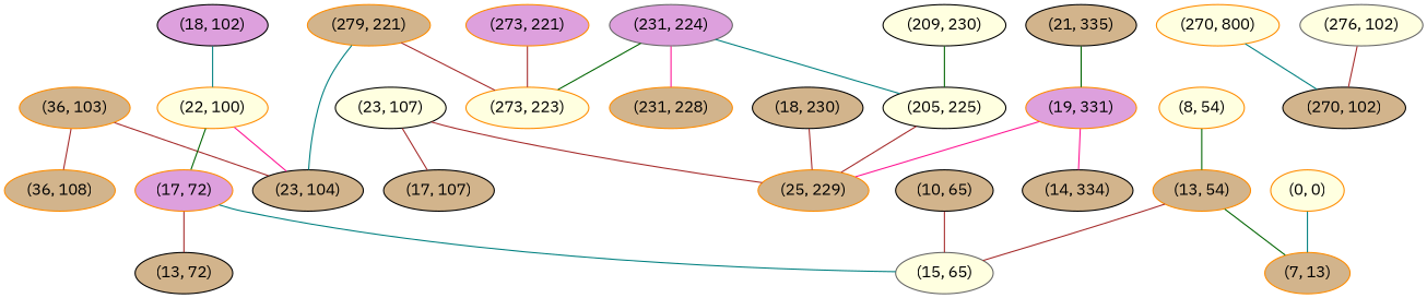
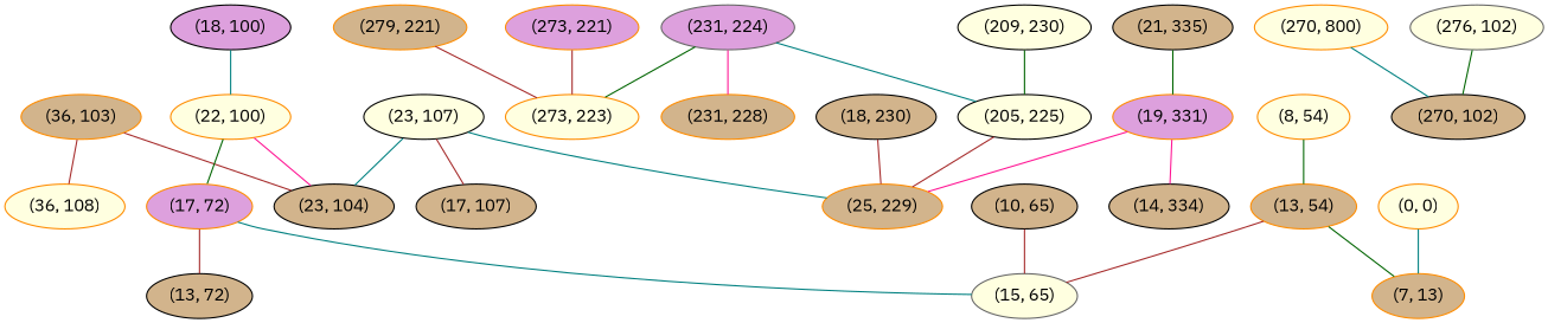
  graph {
    fontname="IBM Plex Sans"
    node [color=darkorange fillcolor=tan fontname="IBM Plex Sans" style=filled]
    edge [color=brown fontname="IBM Plex Sans" weight=1]
    "(36, 103)"
-   "(36, 108)"
+   "(36, 108)" [fillcolor=lightyellow]
    "(23, 104)" [color=black]
    "(270, 102)" [color=black]
    "(209, 230)" [color=black fillcolor=lightyellow]
    n6 [color=black fillcolor=lightyellow label="(205, 225)"]
    "(25, 229)"
    "(8, 54)" [fillcolor=lightyellow]
    "(13, 54)"
    "(15, 65)" [color=gray40 fillcolor=lightyellow]
    "(7, 13)"
    "(273, 223)" [fillcolor=lightyellow]
    "(279, 221)"
-   "(18, 100)" [color=black fillcolor=plum label="(18, 102)"]
+   "(18, 100)" [color=black fillcolor=plum]
    "(22, 100)" [fillcolor=lightyellow]
    "(17, 72)" [fillcolor=plum]
    "(10, 65)" [color=black]
    "(21, 335)" [color=black]
    "(19, 331)" [fillcolor=plum]
    "(14, 334)" [color=black]
    "(231, 224)" [color=gray40 fillcolor=plum]
    "(231, 228)"
    n23 [fillcolor=lightyellow label="(270, 800)"]
    "(13, 72)" [color=black]
    "(18, 230)" [color=black]
    "(23, 107)" [color=black fillcolor=lightyellow]
    "(17, 107)" [color=black]
    "(0, 0)" [fillcolor=lightyellow]
    "(273, 221)" [fillcolor=plum]
    "(276, 102)" [color=gray40 fillcolor=lightyellow]
    "(36, 103)" -- "(36, 108)"
    "(36, 103)" -- "(23, 104)"
    "(209, 230)" -- n6 [color=darkgreen]
    n6 -- "(25, 229)"
    "(8, 54)" -- "(13, 54)" [color=darkgreen]
    "(13, 54)" -- "(15, 65)"
    "(13, 54)" -- "(7, 13)" [color=darkgreen]
    "(279, 221)" -- "(273, 223)"
    "(18, 100)" -- "(22, 100)" [color=teal]
    "(22, 100)" -- "(23, 104)" [color=deeppink]
    "(22, 100)" -- "(17, 72)" [color=darkgreen]
    "(17, 72)" -- "(15, 65)" [color=teal]
    "(17, 72)" -- "(13, 72)"
    "(10, 65)" -- "(15, 65)"
    "(21, 335)" -- "(19, 331)" [color=darkgreen]
    "(19, 331)" -- "(25, 229)" [color=deeppink]
    "(19, 331)" -- "(14, 334)" [color=deeppink]
    "(231, 224)" -- n6 [color=teal]
    "(231, 224)" -- "(273, 223)" [color=darkgreen]
    "(231, 224)" -- "(231, 228)" [color=deeppink]
    n23 -- "(270, 102)" [color=teal]
    "(18, 230)" -- "(25, 229)"
-   "(279, 221)" -- "(23, 104)" [color=teal]
-   "(23, 107)" -- "(25, 229)"
+   "(23, 107)" -- "(23, 104)" [color=teal]
+   "(23, 107)" -- "(25, 229)" [color=teal]
    "(23, 107)" -- "(17, 107)"
    "(0, 0)" -- "(7, 13)" [color=teal weight=4]
    "(273, 221)" -- "(273, 223)"
-   "(276, 102)" -- "(270, 102)"
+   "(276, 102)" -- "(270, 102)" [color=darkgreen]
  }
